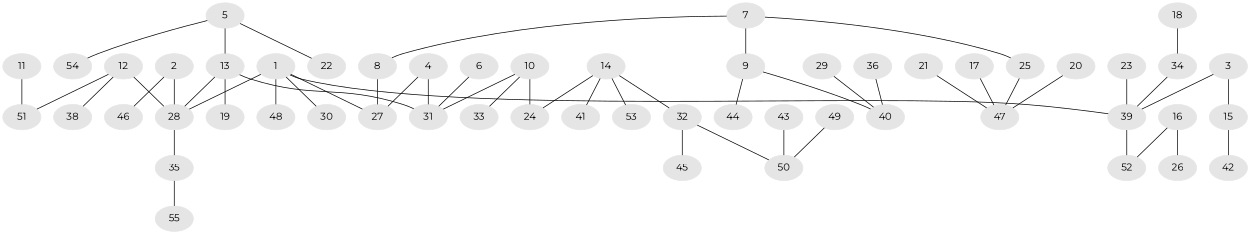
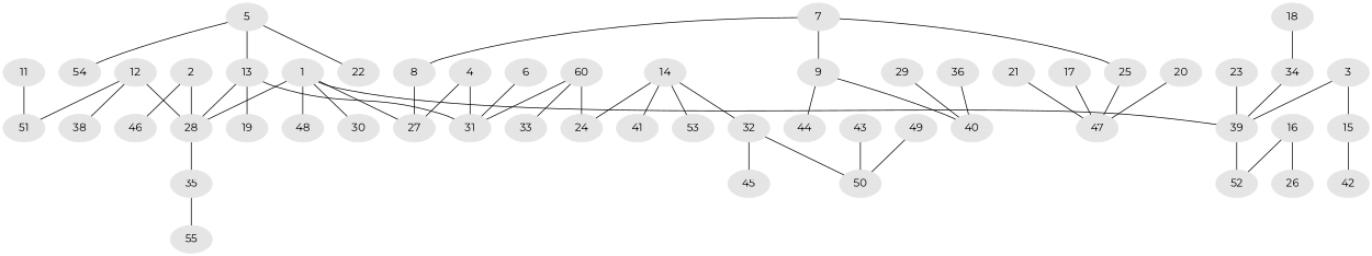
  graph {
    fontname=Montserrat
    node [color=gray90 fontname=Montserrat style=filled]
    edge [fontname=Montserrat weight=1.0]
    1
    27
    28
    30
    39
    48
    35
    52
    2
    46
    3
    15
    42
    4
    31
    5
    13
    22
    54
    19
    6
    7
    8
    9
    25
    40
    44
    47
-   10
+   10 [label=60]
    24
    33
    11
    51
    12
    38
    14
    32
    41
    53
    45
    50
    16
    26
    17
    18
    34
    20
    21
    23
    55
    29
    36
    43
    49
    1 -- 27
    1 -- 28
    1 -- 30
    1 -- 39
    1 -- 48
    28 -- 35
    39 -- 52
    35 -- 55
    2 -- 28
    2 -- 46
    3 -- 39
    3 -- 15
    15 -- 42
    4 -- 27
    4 -- 31
    5 -- 13
    5 -- 22
    5 -- 54
    13 -- 28
    13 -- 31
    13 -- 19
    6 -- 31
    7 -- 8
    7 -- 9
    7 -- 25
    8 -- 27
    9 -- 40
    9 -- 44
    25 -- 47
    10 -- 31
    10 -- 24
    10 -- 33
    11 -- 51
    12 -- 28
    12 -- 51
    12 -- 38
    14 -- 24
    14 -- 32
    14 -- 41
    14 -- 53
    32 -- 45
    32 -- 50
    16 -- 52
    16 -- 26
    17 -- 47
    18 -- 34
    34 -- 39
    20 -- 47
    21 -- 47
    23 -- 39
    29 -- 40
    36 -- 40
    43 -- 50
    49 -- 50
  }
